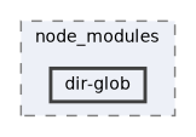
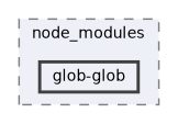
  digraph {
    compound=true
-   n1 [color=grey25 fillcolor="#edf0f7" fontname=Helvetica fontsize=10 height=0.2 label="dir-glob" shape=box style="filled,bold" width=0.4]
+   n1 [color=grey25 fillcolor="#edf0f7" fontname=Helvetica fontsize=10 height=0.2 label="glob-glob" shape=box style="filled,bold" width=0.4]
    subgraph cluster_1 {
      bgcolor="#edf0f7"
      fontname=Helvetica
      fontsize=10
      label=node_modules
      pencolor=grey50
      style="filled,dashed"
      n1
    }
  }
